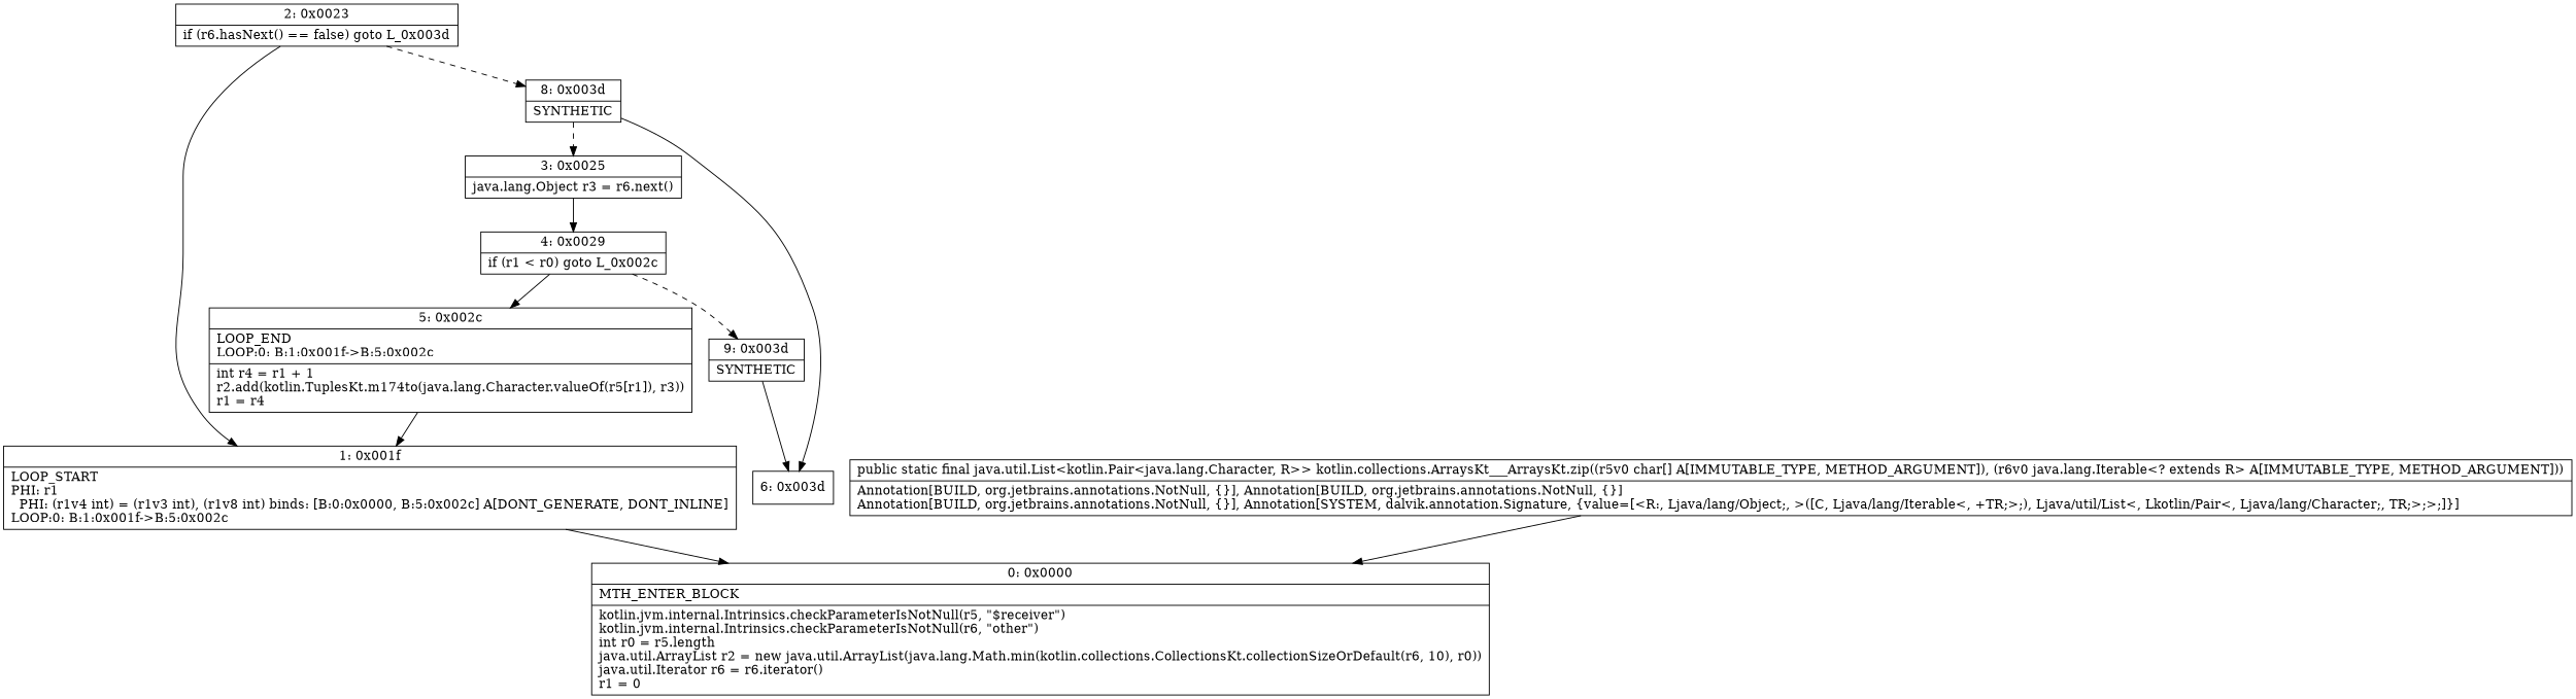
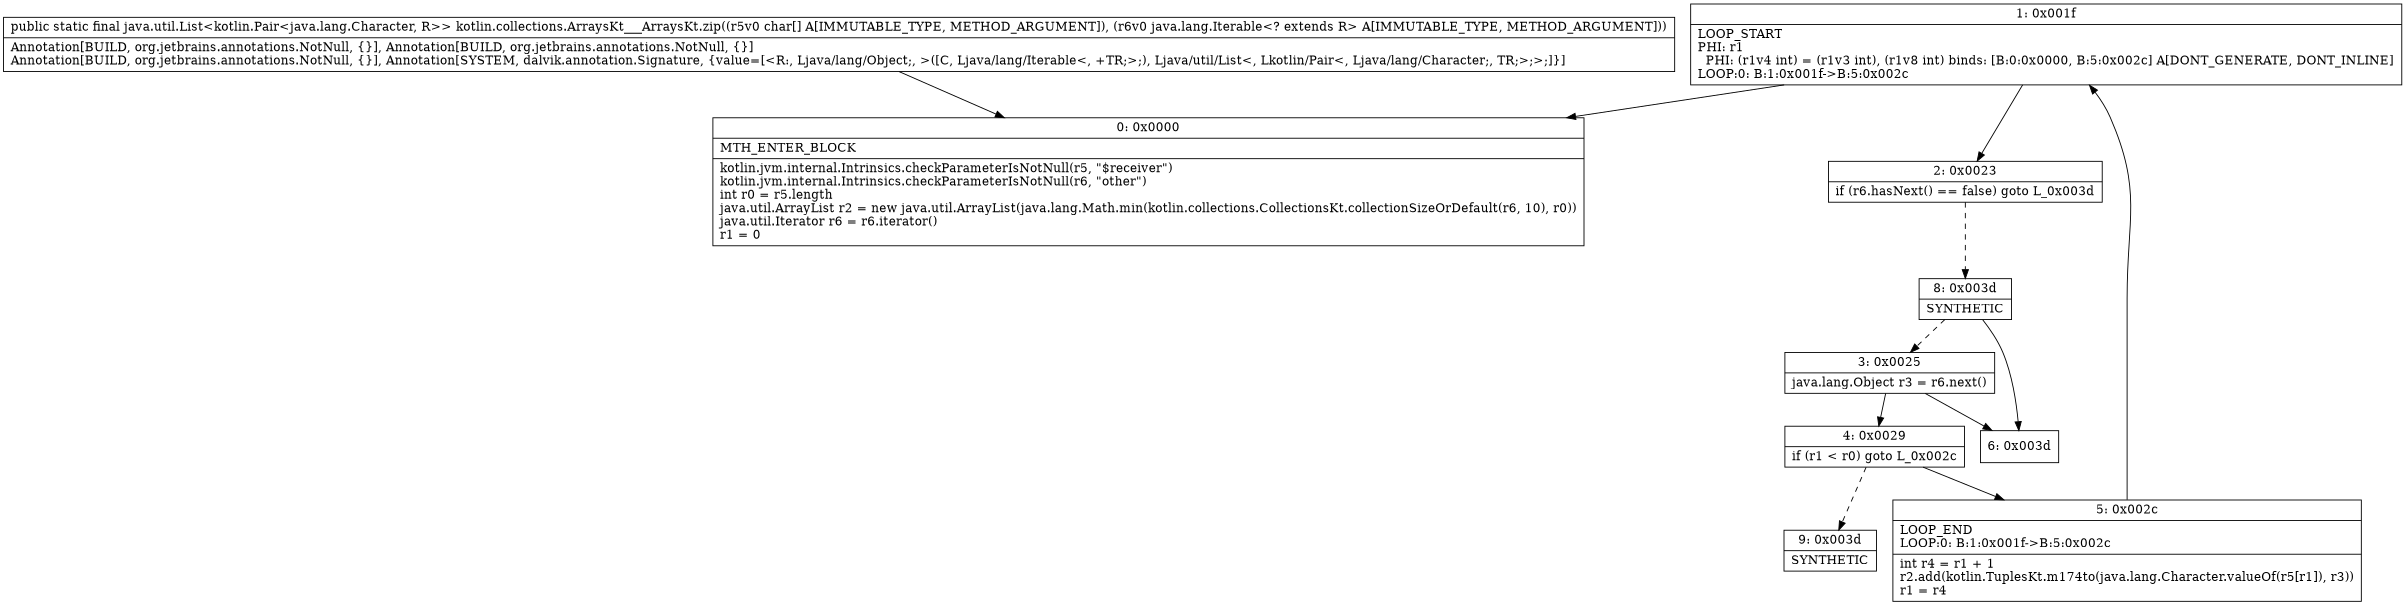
  digraph {
    node [shape=record]
    n1 [label="{0\:\ 0x0000|MTH_ENTER_BLOCK\l|kotlin.jvm.internal.Intrinsics.checkParameterIsNotNull(r5, \"$receiver\")\lkotlin.jvm.internal.Intrinsics.checkParameterIsNotNull(r6, \"other\")\lint r0 = r5.length\ljava.util.ArrayList r2 = new java.util.ArrayList(java.lang.Math.min(kotlin.collections.CollectionsKt.collectionSizeOrDefault(r6, 10), r0))\ljava.util.Iterator r6 = r6.iterator()\lr1 = 0\l}"]
    n2 [label="{1\:\ 0x001f|LOOP_START\lPHI: r1 \l  PHI: (r1v4 int) = (r1v3 int), (r1v8 int) binds: [B:0:0x0000, B:5:0x002c] A[DONT_GENERATE, DONT_INLINE]\lLOOP:0: B:1:0x001f\-\>B:5:0x002c\l}"]
    n3 [label="{2\:\ 0x0023|if (r6.hasNext() == false) goto L_0x003d\l}"]
    n4 [label="{8\:\ 0x003d|SYNTHETIC\l}"]
    n5 [label="{3\:\ 0x0025|java.lang.Object r3 = r6.next()\l}"]
    n6 [label="{4\:\ 0x0029|if (r1 \< r0) goto L_0x002c\l}"]
    n7 [label="{6\:\ 0x003d}"]
    n8 [label="{5\:\ 0x002c|LOOP_END\lLOOP:0: B:1:0x001f\-\>B:5:0x002c\l|int r4 = r1 + 1\lr2.add(kotlin.TuplesKt.m174to(java.lang.Character.valueOf(r5[r1]), r3))\lr1 = r4\l}"]
    n9 [label="{9\:\ 0x003d|SYNTHETIC\l}"]
    n10 [label="{public static final java.util.List\<kotlin.Pair\<java.lang.Character, R\>\> kotlin.collections.ArraysKt___ArraysKt.zip((r5v0 char[] A[IMMUTABLE_TYPE, METHOD_ARGUMENT]), (r6v0 java.lang.Iterable\<? extends R\> A[IMMUTABLE_TYPE, METHOD_ARGUMENT]))  | Annotation[BUILD, org.jetbrains.annotations.NotNull, \{\}], Annotation[BUILD, org.jetbrains.annotations.NotNull, \{\}]\lAnnotation[BUILD, org.jetbrains.annotations.NotNull, \{\}], Annotation[SYSTEM, dalvik.annotation.Signature, \{value=[\<R:, Ljava\/lang\/Object;, \>([C, Ljava\/lang\/Iterable\<, +TR;\>;), Ljava\/util\/List\<, Lkotlin\/Pair\<, Ljava\/lang\/Character;, TR;\>;\>;]\}]\l}"]
    n2 -> n1
-   n3 -> n2
+   n2 -> n3
    n3 -> n4 [style=dashed]
    n4 -> n5 [style=dashed]
    n4 -> n7
    n5 -> n6
    n6 -> n8
    n6 -> n9 [style=dashed]
    n8 -> n2
-   n9 -> n7
+   n5 -> n7
    n10 -> n1
  }
